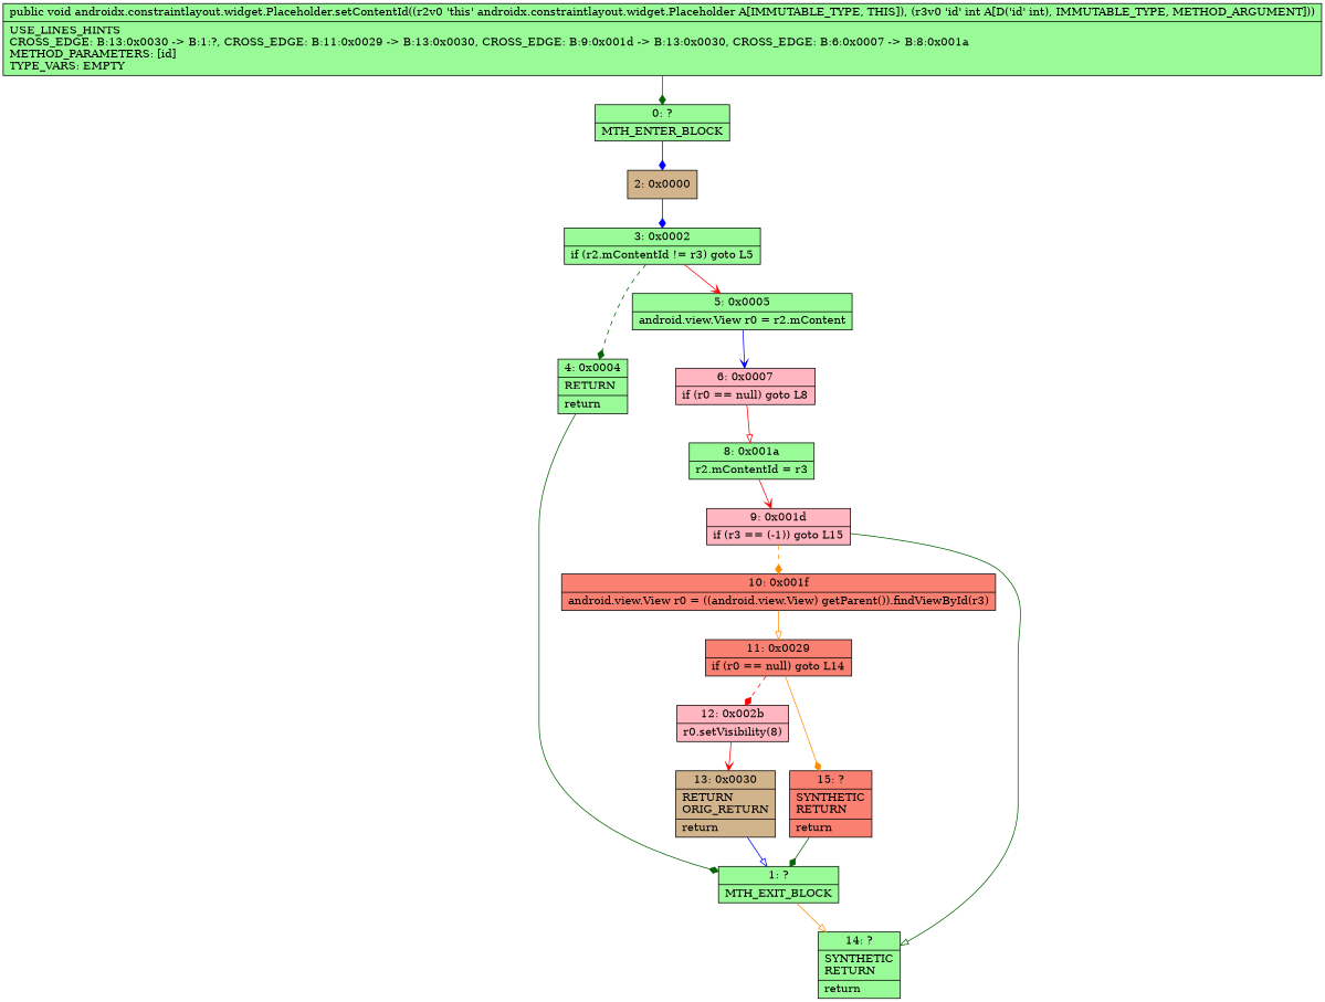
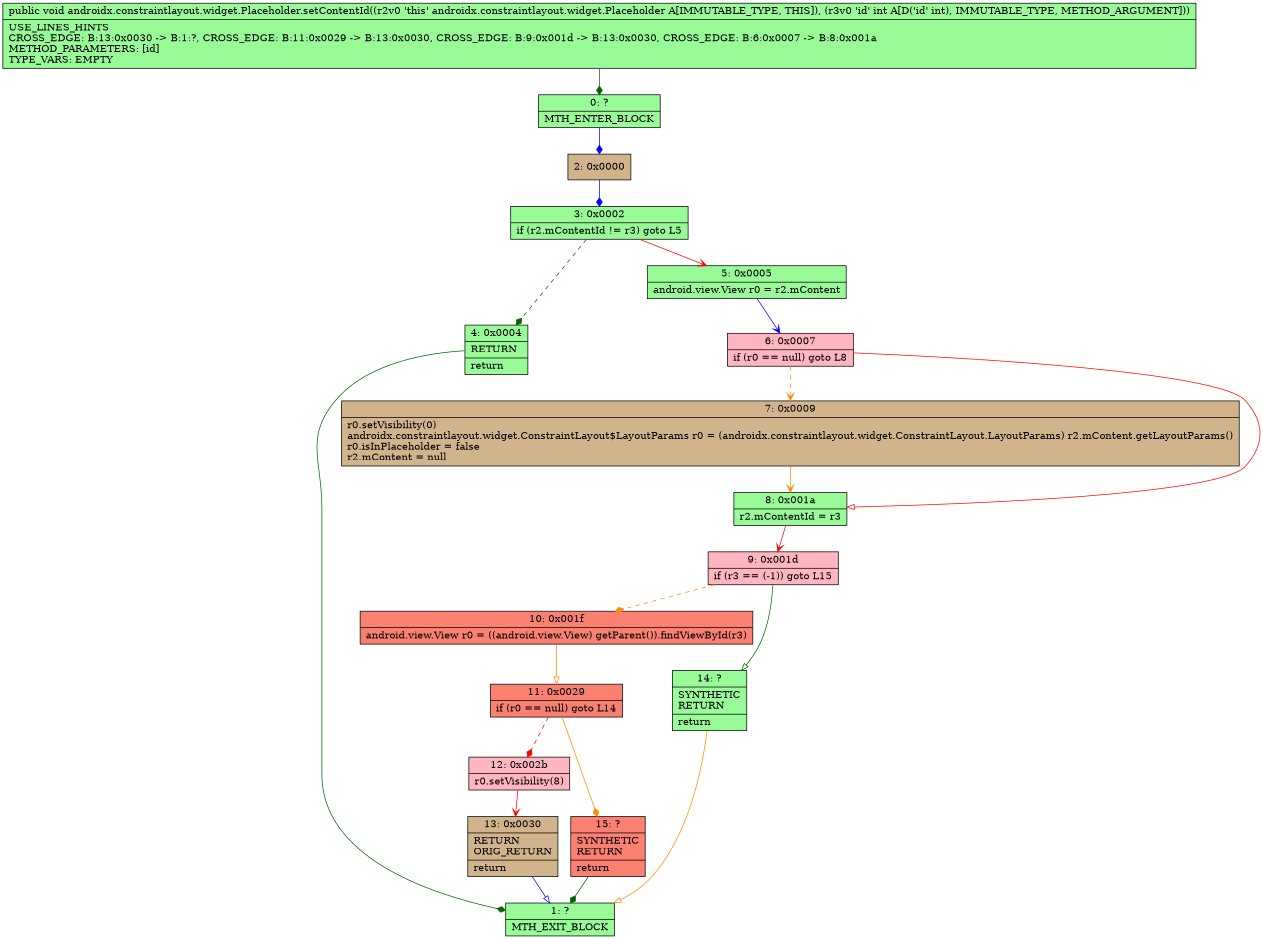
  digraph {
    node [fillcolor=palegreen shape=record style=filled]
    edge [arrowhead=diamond color=darkorange]
    n1 [label="{0\:\ ?|MTH_ENTER_BLOCK\l}"]
    n2 [fillcolor=tan label="{2\:\ 0x0000}"]
    n3 [label="{3\:\ 0x0002|if (r2.mContentId != r3) goto L5\l}"]
    n4 [label="{4\:\ 0x0004|RETURN\l|return\l}"]
    n5 [label="{5\:\ 0x0005|android.view.View r0 = r2.mContent\l}"]
    n6 [label="{1\:\ ?|MTH_EXIT_BLOCK\l}"]
    n7 [fillcolor=lightpink label="{6\:\ 0x0007|if (r0 == null) goto L8\l}"]
+   n8 [fillcolor=tan label="{7\:\ 0x0009|r0.setVisibility(0)\landroidx.constraintlayout.widget.ConstraintLayout$LayoutParams r0 = (androidx.constraintlayout.widget.ConstraintLayout.LayoutParams) r2.mContent.getLayoutParams()\lr0.isInPlaceholder = false\lr2.mContent = null\l}"]
    n9 [label="{8\:\ 0x001a|r2.mContentId = r3\l}"]
    n10 [fillcolor=lightpink label="{9\:\ 0x001d|if (r3 == (\-1)) goto L15\l}"]
    n11 [fillcolor=salmon label="{10\:\ 0x001f|android.view.View r0 = ((android.view.View) getParent()).findViewById(r3)\l}"]
    n12 [label="{14\:\ ?|SYNTHETIC\lRETURN\l|return\l}"]
    n13 [fillcolor=salmon label="{11\:\ 0x0029|if (r0 == null) goto L14\l}"]
    n14 [fillcolor=lightpink label="{12\:\ 0x002b|r0.setVisibility(8)\l}"]
    n15 [fillcolor=salmon label="{15\:\ ?|SYNTHETIC\lRETURN\l|return\l}"]
    n16 [fillcolor=tan label="{13\:\ 0x0030|RETURN\lORIG_RETURN\l|return\l}"]
    n17 [label="{public void androidx.constraintlayout.widget.Placeholder.setContentId((r2v0 'this' androidx.constraintlayout.widget.Placeholder A[IMMUTABLE_TYPE, THIS]), (r3v0 'id' int A[D('id' int), IMMUTABLE_TYPE, METHOD_ARGUMENT]))  | USE_LINES_HINTS\lCROSS_EDGE: B:13:0x0030 \-\> B:1:?, CROSS_EDGE: B:11:0x0029 \-\> B:13:0x0030, CROSS_EDGE: B:9:0x001d \-\> B:13:0x0030, CROSS_EDGE: B:6:0x0007 \-\> B:8:0x001a\lMETHOD_PARAMETERS: [id]\lTYPE_VARS: EMPTY\l}"]
    n1 -> n2 [color=blue]
    n2 -> n3 [color=blue]
    n3 -> n4 [color=darkgreen style=dashed]
    n3 -> n5 [arrowhead=vee color=red]
    n4 -> n6 [color=darkgreen]
    n5 -> n7 [arrowhead=vee color=blue]
+   n7 -> n8 [arrowhead=vee style=dashed]
    n7 -> n9 [arrowhead=onormal color=red]
+   n8 -> n9 [arrowhead=vee]
    n9 -> n10 [arrowhead=vee color=red]
    n10 -> n11 [style=dashed]
    n10 -> n12 [arrowhead=onormal color=darkgreen]
    n11 -> n13 [arrowhead=onormal]
-   n6 -> n12 [arrowhead=onormal]
+   n12 -> n6 [arrowhead=onormal]
    n13 -> n14 [color=red style=dashed]
    n13 -> n15
    n14 -> n16 [arrowhead=vee color=red]
    n15 -> n6 [color=darkgreen]
    n16 -> n6 [arrowhead=onormal color=blue]
    n17 -> n1 [color=darkgreen]
  }
